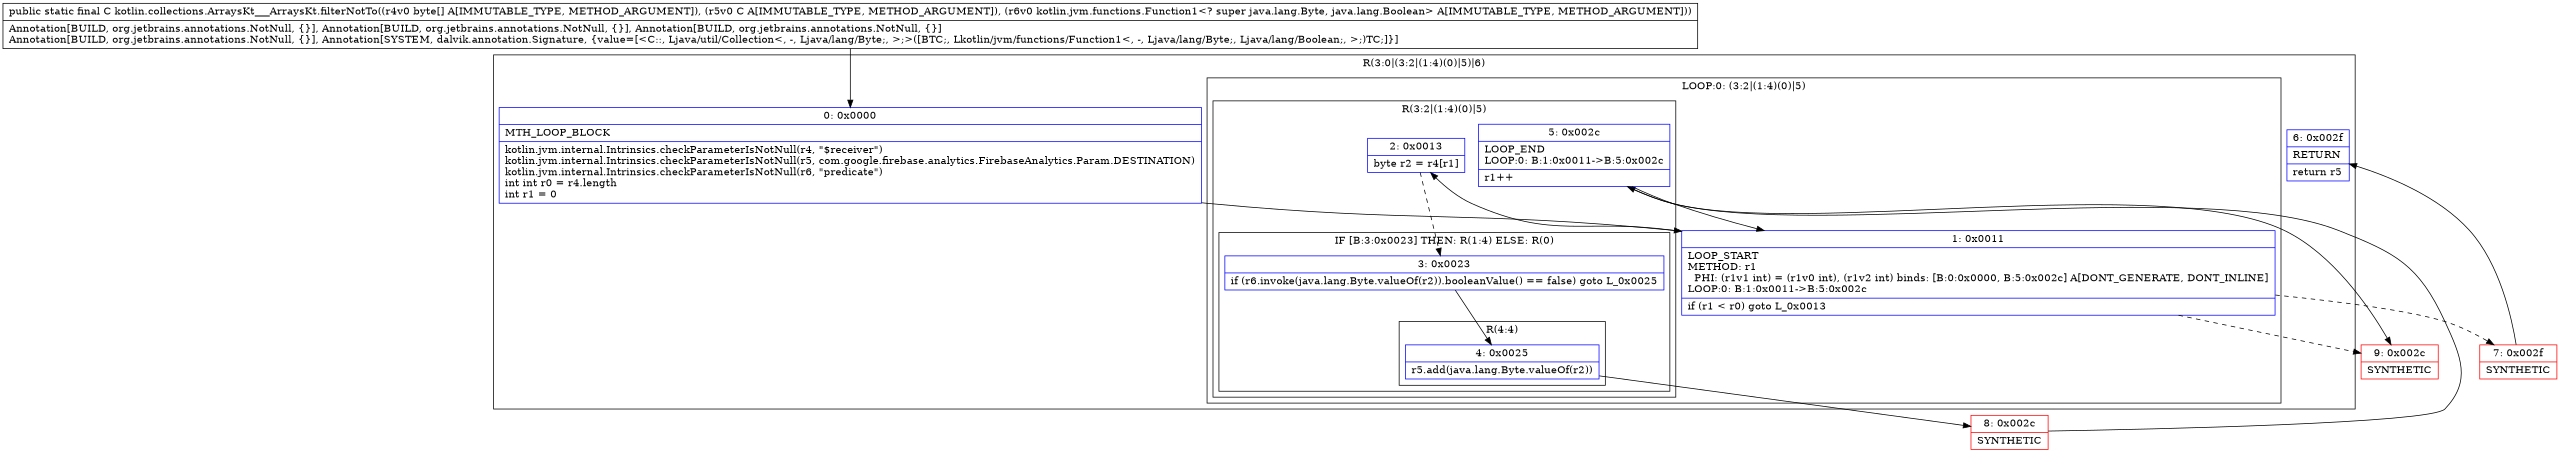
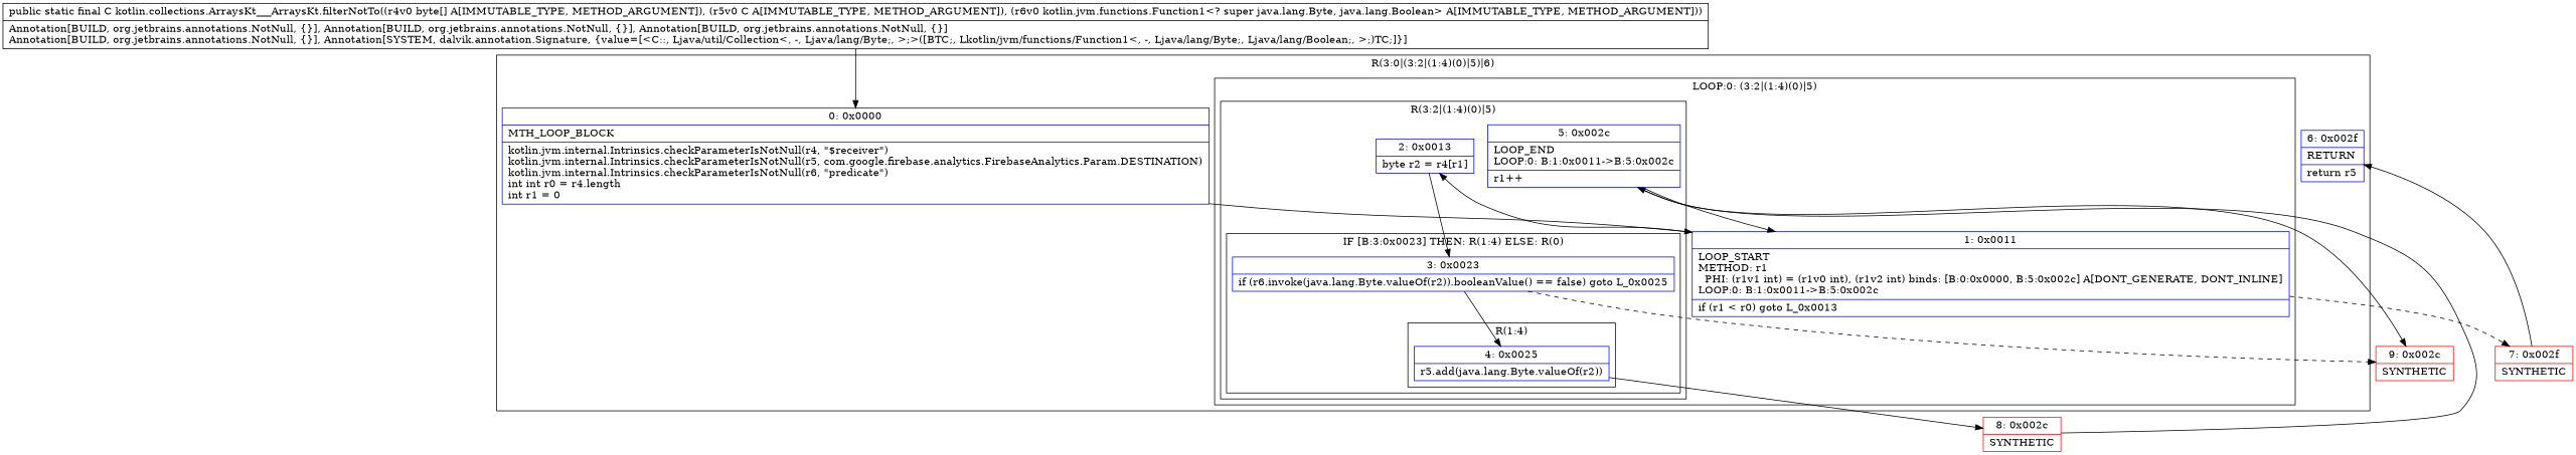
  digraph {
    node [color=blue shape=record]
    n1 [label="{4\:\ 0x0025|r5.add(java.lang.Byte.valueOf(r2))\l}"]
    n2 [label="{3\:\ 0x0023|if (r6.invoke(java.lang.Byte.valueOf(r2)).booleanValue() == false) goto L_0x0025\l}"]
    n3 [label="{2\:\ 0x0013|byte r2 = r4[r1]\l}"]
    n4 [label="{5\:\ 0x002c|LOOP_END\lLOOP:0: B:1:0x0011\-\>B:5:0x002c\l|r1++\l}"]
    n5 [label="{1\:\ 0x0011|LOOP_START\lMETHOD: r1 \l  PHI: (r1v1 int) = (r1v0 int), (r1v2 int) binds: [B:0:0x0000, B:5:0x002c] A[DONT_GENERATE, DONT_INLINE]\lLOOP:0: B:1:0x0011\-\>B:5:0x002c\l|if (r1 \< r0) goto L_0x0013\l}"]
    n6 [label="{0\:\ 0x0000|MTH_LOOP_BLOCK\l|kotlin.jvm.internal.Intrinsics.checkParameterIsNotNull(r4, \"$receiver\")\lkotlin.jvm.internal.Intrinsics.checkParameterIsNotNull(r5, com.google.firebase.analytics.FirebaseAnalytics.Param.DESTINATION)\lkotlin.jvm.internal.Intrinsics.checkParameterIsNotNull(r6, \"predicate\")\lint int r0 = r4.length\lint r1 = 0\l}"]
    n7 [label="{6\:\ 0x002f|RETURN\l|return r5\l}"]
    n8 [color=red label="{8\:\ 0x002c|SYNTHETIC\l}"]
    n9 [color=red label="{9\:\ 0x002c|SYNTHETIC\l}"]
    n10 [color=red label="{7\:\ 0x002f|SYNTHETIC\l}"]
    n11 [label="{public static final C kotlin.collections.ArraysKt___ArraysKt.filterNotTo((r4v0 byte[] A[IMMUTABLE_TYPE, METHOD_ARGUMENT]), (r5v0 C A[IMMUTABLE_TYPE, METHOD_ARGUMENT]), (r6v0 kotlin.jvm.functions.Function1\<? super java.lang.Byte, java.lang.Boolean\> A[IMMUTABLE_TYPE, METHOD_ARGUMENT]))  | Annotation[BUILD, org.jetbrains.annotations.NotNull, \{\}], Annotation[BUILD, org.jetbrains.annotations.NotNull, \{\}], Annotation[BUILD, org.jetbrains.annotations.NotNull, \{\}]\lAnnotation[BUILD, org.jetbrains.annotations.NotNull, \{\}], Annotation[SYSTEM, dalvik.annotation.Signature, \{value=[\<C::, Ljava\/util\/Collection\<, \-, Ljava\/lang\/Byte;, \>;\>([BTC;, Lkotlin\/jvm\/functions\/Function1\<, \-, Ljava\/lang\/Byte;, Ljava\/lang\/Boolean;, \>;)TC;]\}]\l}" color=""]
    subgraph cluster_1 {
      label="R(3:0|(3:2|(1:4)(0)|5)|6)"
      n6
      n7
      subgraph cluster_2 {
        label="LOOP:0: (3:2|(1:4)(0)|5)"
        n5
        subgraph cluster_3 {
          label="R(3:2|(1:4)(0)|5)"
          n3
          n4
          subgraph cluster_4 {
            label="IF [B:3:0x0023] THEN: R(1:4) ELSE: R(0)"
            n2
            subgraph cluster_5 {
-             label="R(4:4)"
+             label="R(1:4)"
              n1
            }
            subgraph cluster_6 {
              label="R(0)"
            }
          }
        }
      }
    }
    n1 -> n8
    n2 -> n1
-   n5 -> n9 [style=dashed]
-   n3 -> n2 [style=dashed]
+   n2 -> n9 [style=dashed]
+   n3 -> n2
    n4 -> n5
    n4 -> n9
    n5 -> n3
    n5 -> n10 [style=dashed]
    n6 -> n5
    n8 -> n4
    n10 -> n7
    n11 -> n6
  }
